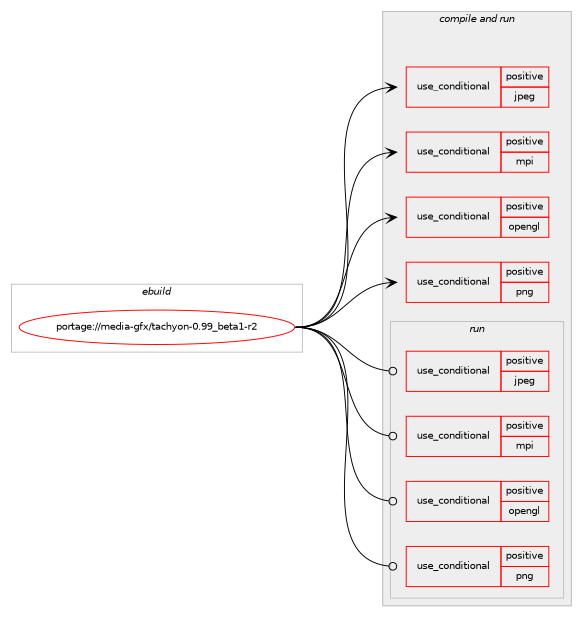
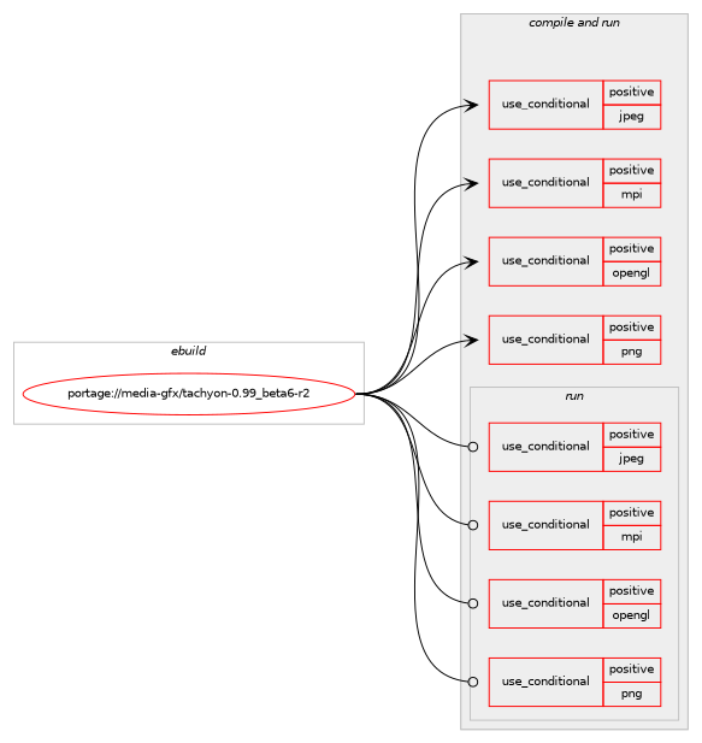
  digraph {
    compound=true
    concentrate=true
    fontname=Helvetica
    fontsize=10
    newrank=true
    rankdir=LR
    ranksep=1.5
    node [color=red fontname=Helvetica fontsize=10 shape=none]
    edge [arrowhead=vee headport=w style=solid tailport=e weight=20]
-   n1 [label="portage://media-gfx/tachyon-0.99_beta1-r2" width=4 shape=""]
+   n1 [label="portage://media-gfx/tachyon-0.99_beta6-r2" width=4 shape=""]
    n2 [label=<<TABLE BORDER="0" CELLBORDER="1" CELLSPACING="0" CELLPADDING="4"><TR><TD ROWSPAN="3" CELLPADDING="10">use_conditional</TD></TR><TR><TD>positive</TD></TR><TR><TD>jpeg</TD></TR></TABLE>>]
    n3 [label=<<TABLE BORDER="0" CELLBORDER="1" CELLSPACING="0" CELLPADDING="4"><TR><TD ROWSPAN="3" CELLPADDING="10">use_conditional</TD></TR><TR><TD>positive</TD></TR><TR><TD>mpi</TD></TR></TABLE>>]
    n4 [label=<<TABLE BORDER="0" CELLBORDER="1" CELLSPACING="0" CELLPADDING="4"><TR><TD ROWSPAN="3" CELLPADDING="10">use_conditional</TD></TR><TR><TD>positive</TD></TR><TR><TD>opengl</TD></TR></TABLE>>]
    n5 [label=<<TABLE BORDER="0" CELLBORDER="1" CELLSPACING="0" CELLPADDING="4"><TR><TD ROWSPAN="3" CELLPADDING="10">use_conditional</TD></TR><TR><TD>positive</TD></TR><TR><TD>png</TD></TR></TABLE>>]
    n6 [label=<<TABLE BORDER="0" CELLBORDER="1" CELLSPACING="0" CELLPADDING="4"><TR><TD ROWSPAN="3" CELLPADDING="10">use_conditional</TD></TR><TR><TD>positive</TD></TR><TR><TD>jpeg</TD></TR></TABLE>>]
    n7 [label=<<TABLE BORDER="0" CELLBORDER="1" CELLSPACING="0" CELLPADDING="4"><TR><TD ROWSPAN="3" CELLPADDING="10">use_conditional</TD></TR><TR><TD>positive</TD></TR><TR><TD>mpi</TD></TR></TABLE>>]
    n8 [label=<<TABLE BORDER="0" CELLBORDER="1" CELLSPACING="0" CELLPADDING="4"><TR><TD ROWSPAN="3" CELLPADDING="10">use_conditional</TD></TR><TR><TD>positive</TD></TR><TR><TD>opengl</TD></TR></TABLE>>]
    n9 [label=<<TABLE BORDER="0" CELLBORDER="1" CELLSPACING="0" CELLPADDING="4"><TR><TD ROWSPAN="3" CELLPADDING="10">use_conditional</TD></TR><TR><TD>positive</TD></TR><TR><TD>png</TD></TR></TABLE>>]
    subgraph cluster_1 {
      color=gray
      label=<<i>ebuild</i>>
      rank=same
      n1
    }
    subgraph cluster_2 {
      color=gray
      label=<<i>dependencies</i>>
      subgraph cluster_3 {
        color=gray
        fillcolor="#eeeeee"
        label=<<i>compile</i>>
        style=filled
        subgraph sub_4 {
          color=gray
          fillcolor="#eeeeee"
          label=<<i>compile</i>>
          style=filled
          n2
        }
        subgraph sub_5 {
          color=gray
          fillcolor="#eeeeee"
          label=<<i>compile</i>>
          style=filled
          n3
        }
        subgraph sub_6 {
          color=gray
          fillcolor="#eeeeee"
          label=<<i>compile</i>>
          style=filled
          n4
        }
        subgraph sub_7 {
          color=gray
          fillcolor="#eeeeee"
          label=<<i>compile</i>>
          style=filled
          n5
        }
      }
      subgraph cluster_8 {
        color=gray
        fillcolor="#eeeeee"
        label=<<i>compile and run</i>>
        style=filled
      }
      subgraph cluster_9 {
        color=gray
        fillcolor="#eeeeee"
        label=<<i>run</i>>
        style=filled
        subgraph sub_10 {
          color=gray
          fillcolor="#eeeeee"
          label=<<i>run</i>>
          style=filled
          n6
        }
        subgraph sub_11 {
          color=gray
          fillcolor="#eeeeee"
          label=<<i>run</i>>
          style=filled
          n7
        }
        subgraph sub_12 {
          color=gray
          fillcolor="#eeeeee"
          label=<<i>run</i>>
          style=filled
          n8
        }
        subgraph sub_13 {
          color=gray
          fillcolor="#eeeeee"
          label=<<i>run</i>>
          style=filled
          n9
        }
      }
    }
    subgraph cluster_14 {
      color=gray
      label=<<i>candidates</i>>
      rank=same
    }
    n1 -> n2
    n1 -> n3
    n1 -> n4
    n1 -> n5
    n1 -> n6 [arrowhead=odot]
    n1 -> n7 [arrowhead=odot]
    n1 -> n8 [arrowhead=odot]
    n1 -> n9 [arrowhead=odot]
  }
